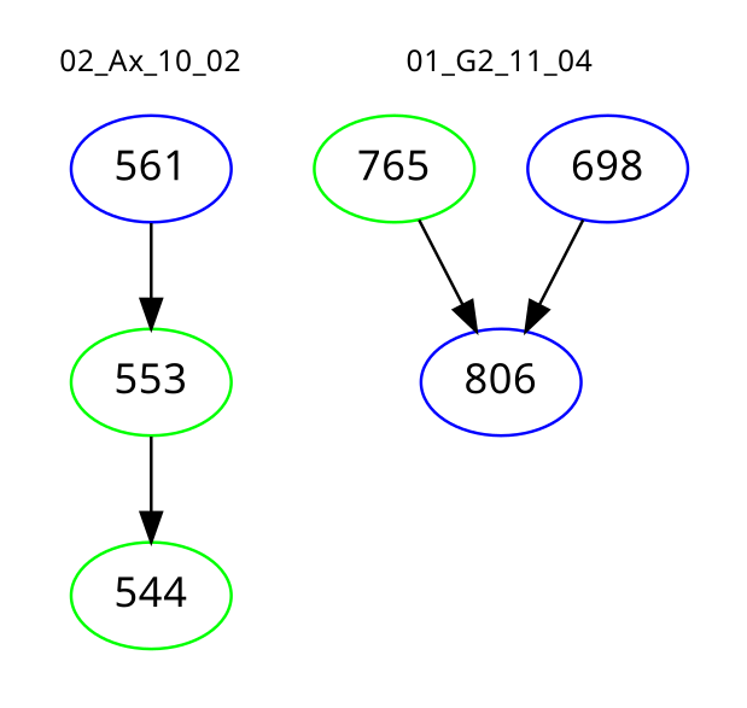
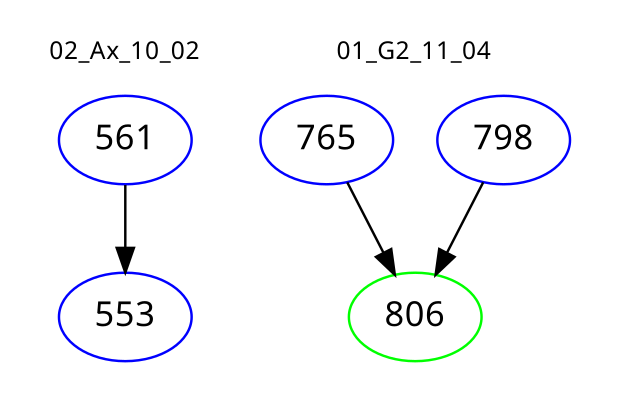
  digraph {
    fontname="Noto Sans"
    node [color=blue fontname="Noto Sans"]
    edge [color=black fontname="Noto Sans"]
    n1 [label=561]
-   n2 [color=green label=553]
-   n3 [color=green label=544]
-   n4 [label=698]
-   n5 [label=806]
-   n6 [color=green label=765]
+   n2 [label=553]
+   n4 [label=798]
+   n5 [color=green label=806]
+   n6 [label=765]
    subgraph cluster_1 {
      color=white
      fontsize=10
      label="02_Ax_10_02"
      n1
      n2
-     n3
    }
    subgraph cluster_2 {
      color=white
      fontsize=10
      label="01_G2_11_04"
      n4
      n5
      n6
    }
    n1 -> n2
-   n2 -> n3
    n4 -> n5
    n6 -> n5
  }
